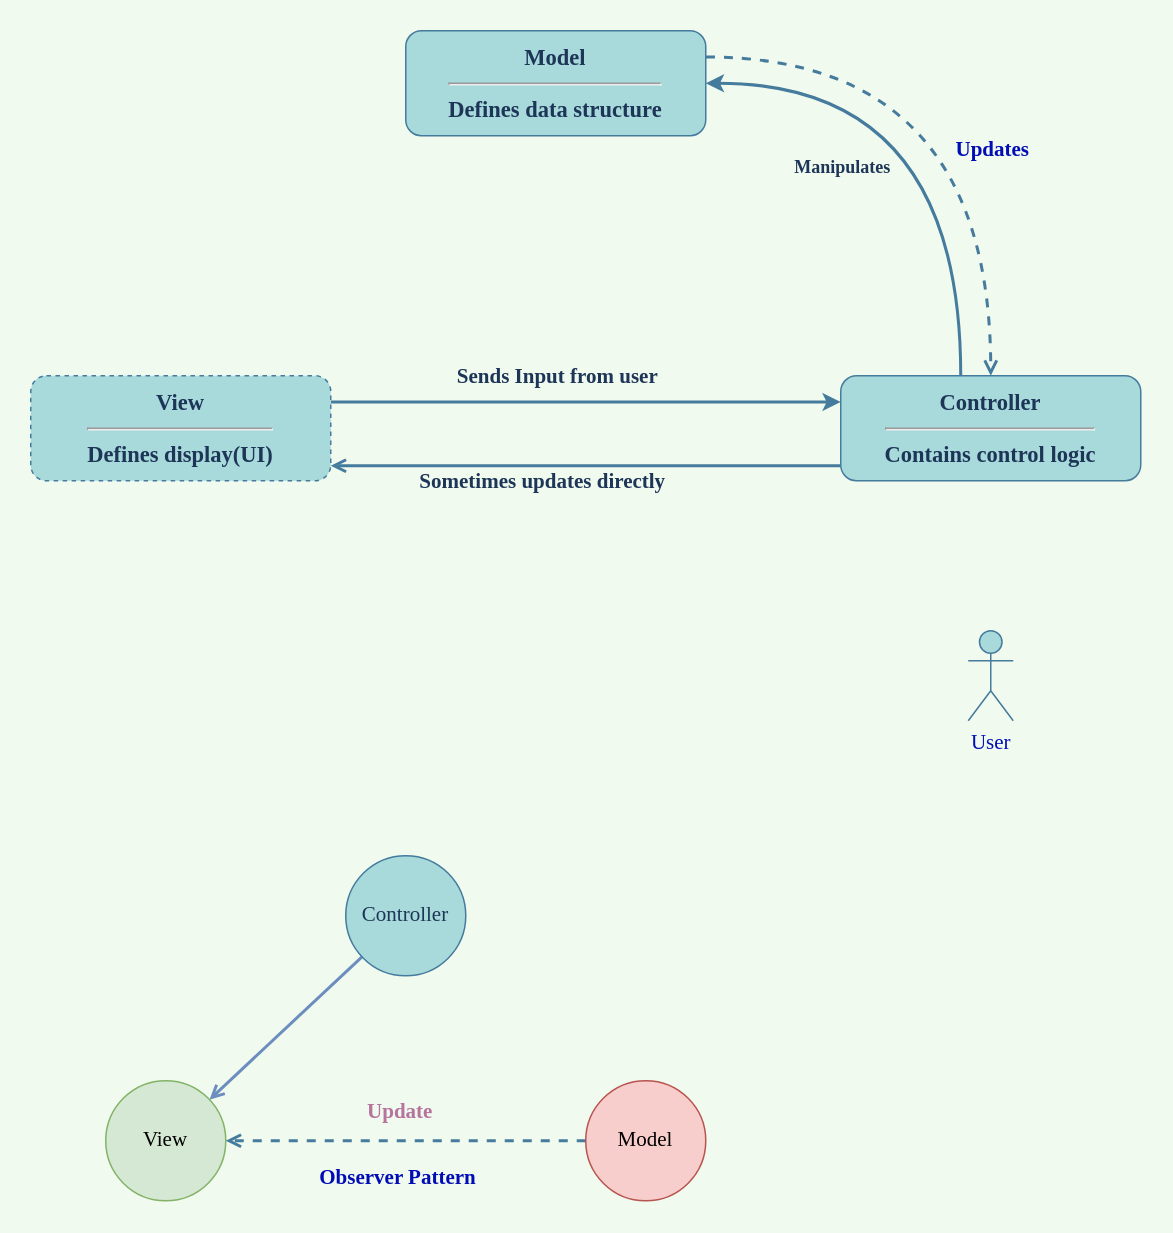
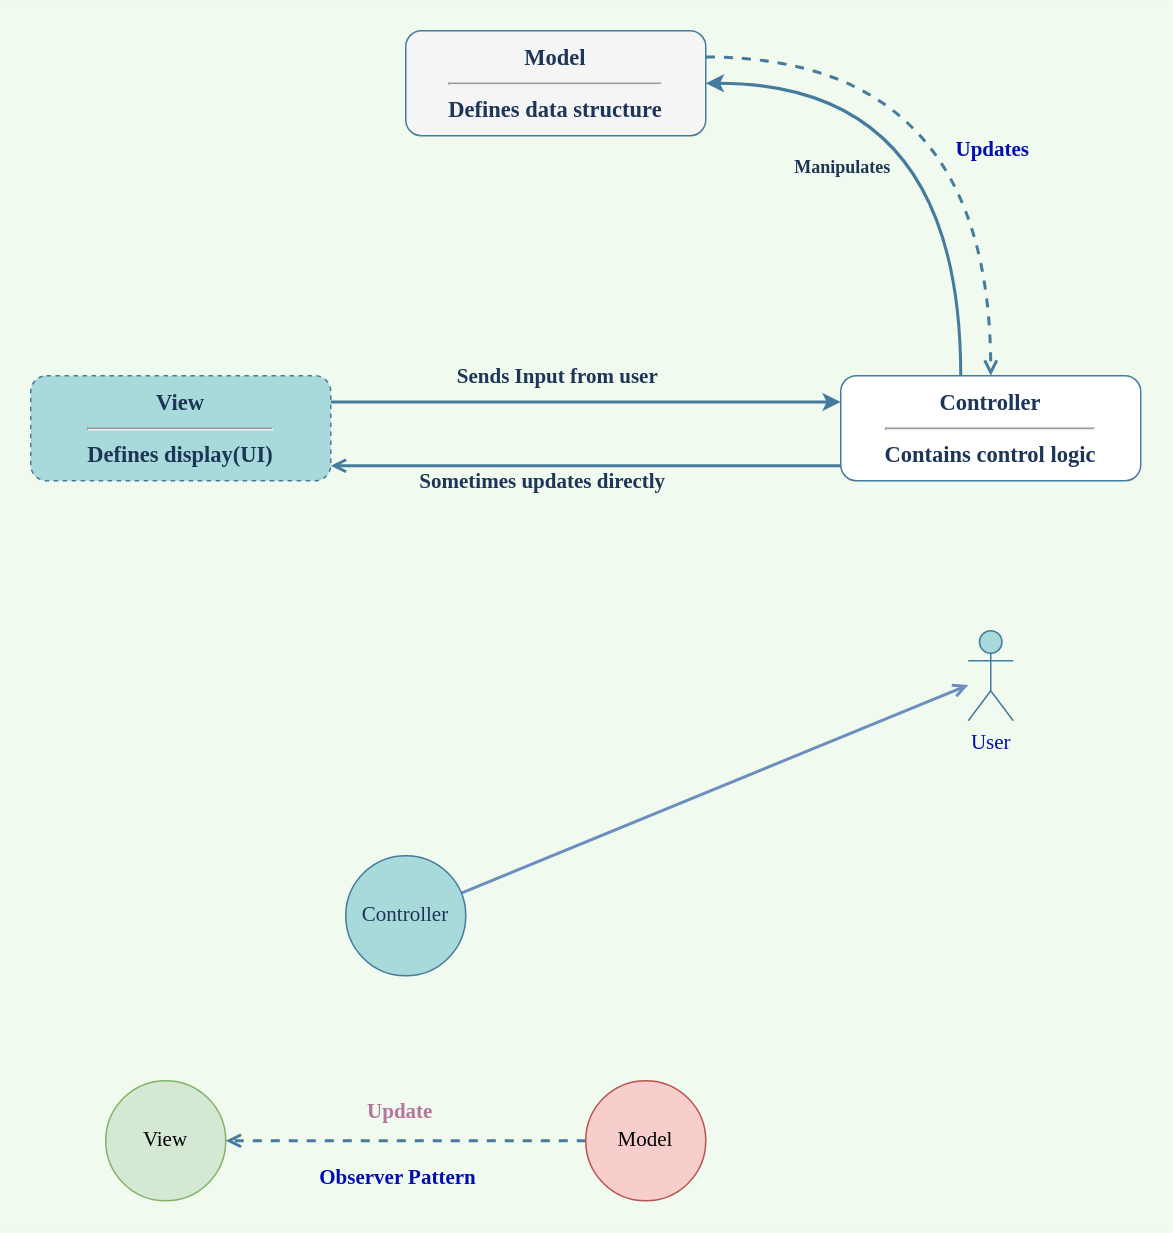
  <mxCell id="0" />
  <mxCell id="1" parent="0" />
  <mxCell id="2" style="edgeStyle=orthogonalEdgeStyle;sketch=0;orthogonalLoop=1;jettySize=auto;html=1;entryX=0.5;entryY=0;entryDx=0;entryDy=0;dashed=1;labelBackgroundColor=none;fontFamily=Comic Sans MS;fontSize=14;fontColor=#000CB5;startArrow=none;startFill=0;endArrow=open;endFill=0;strokeColor=#457B9D;strokeWidth=2;fillColor=#A8DADC;curved=1;exitX=1;exitY=0.25;exitDx=0;exitDy=0;" parent="1" source="4" target="10" edge="1"><mxGeometry relative="1" as="geometry" /></mxCell>
  <mxCell id="3" value="Updates" style="edgeLabel;html=1;align=center;verticalAlign=middle;resizable=0;points=[];fontSize=14;fontFamily=Comic Sans MS;fontColor=#000CB5;labelBackgroundColor=none;fontStyle=1" parent="2" vertex="1" connectable="0"><mxGeometry x="0.25" y="-39" relative="1" as="geometry"><mxPoint x="39" as="offset" /></mxGeometry></mxCell>
- <mxCell id="4" value="Model&lt;hr&gt;Defines data structure" style="rounded=1;whiteSpace=wrap;html=1;fontFamily=Comic Sans MS;fontStyle=1;fontSize=15;fillColor=#A8DADC;strokeColor=#457B9D;fontColor=#1D3557;" parent="1" vertex="1"><mxGeometry x="270" y="20" width="200" height="70" as="geometry" /></mxCell>
+ <mxCell id="4" value="Model&lt;hr&gt;Defines data structure" style="rounded=1;whiteSpace=wrap;html=1;fontFamily=Comic Sans MS;fontStyle=1;fontSize=15;fillColor=#f5f5f5;strokeColor=#457B9D;fontColor=#1D3557;" parent="1" vertex="1"><mxGeometry x="270" y="20" width="200" height="70" as="geometry" /></mxCell>
  <mxCell id="5" style="sketch=0;orthogonalLoop=1;jettySize=auto;html=1;fontColor=#1D3557;strokeColor=#457B9D;strokeWidth=2;fillColor=#A8DADC;labelBackgroundColor=none;entryX=0;entryY=0.25;entryDx=0;entryDy=0;exitX=1;exitY=0.25;exitDx=0;exitDy=0;" parent="1" source="7" target="10" edge="1"><mxGeometry relative="1" as="geometry"><mxPoint x="240" y="270" as="sourcePoint" /><mxPoint x="550" y="270" as="targetPoint" /></mxGeometry></mxCell>
  <mxCell id="6" value="Sends Input from user" style="edgeLabel;html=1;align=center;verticalAlign=middle;resizable=0;points=[];fontSize=14;fontColor=#1D3557;labelBackgroundColor=none;fontFamily=Comic Sans MS;fontStyle=1" parent="5" vertex="1" connectable="0"><mxGeometry x="-0.228" relative="1" as="geometry"><mxPoint x="19" y="-17" as="offset" /></mxGeometry></mxCell>
  <mxCell id="7" value="View&lt;br&gt;&lt;hr&gt;Defines display(UI)" style="rounded=1;whiteSpace=wrap;html=1;fontFamily=Comic Sans MS;fontStyle=1;fontSize=15;fillColor=#A8DADC;strokeColor=#457B9D;fontColor=#1D3557;dashed=1;" parent="1" vertex="1"><mxGeometry x="20" y="250" width="200" height="70" as="geometry" /></mxCell>
  <mxCell id="8" style="edgeStyle=orthogonalEdgeStyle;curved=1;sketch=0;orthogonalLoop=1;jettySize=auto;html=1;entryX=1;entryY=0.5;entryDx=0;entryDy=0;fontColor=#1D3557;strokeColor=#457B9D;strokeWidth=2;fillColor=#A8DADC;" parent="1" source="10" target="4" edge="1"><mxGeometry relative="1" as="geometry"><Array as="points"><mxPoint x="640" y="55" /></Array></mxGeometry></mxCell>
  <mxCell id="9" value="&lt;font face=&quot;Comic Sans MS&quot; style=&quot;font-size: 12px;&quot;&gt;Manipulates&lt;/font&gt;" style="edgeLabel;html=1;align=center;verticalAlign=middle;resizable=0;points=[];fontColor=#1D3557;labelBackgroundColor=none;fontStyle=1;fontSize=12;" parent="8" vertex="1" connectable="0"><mxGeometry x="-0.2" y="40" relative="1" as="geometry"><mxPoint x="-40" y="6" as="offset" /></mxGeometry></mxCell>
- <mxCell id="10" value="Controller&lt;br&gt;&lt;hr&gt;Contains control logic" style="rounded=1;whiteSpace=wrap;html=1;fontFamily=Comic Sans MS;fontStyle=1;fontSize=15;fillColor=#A8DADC;strokeColor=#457B9D;fontColor=#1D3557;" parent="1" vertex="1"><mxGeometry x="560" y="250" width="200" height="70" as="geometry" /></mxCell>
+ <mxCell id="10" value="Controller&lt;br&gt;&lt;hr&gt;Contains control logic" style="rounded=1;whiteSpace=wrap;html=1;fontFamily=Comic Sans MS;fontStyle=1;fontSize=15;fillColor=#ffffff;strokeColor=#457B9D;fontColor=#1D3557;" parent="1" vertex="1"><mxGeometry x="560" y="250" width="200" height="70" as="geometry" /></mxCell>
  <mxCell id="11" style="edgeStyle=orthogonalEdgeStyle;curved=1;sketch=0;orthogonalLoop=1;jettySize=auto;html=1;fontColor=#1D3557;strokeColor=#457B9D;strokeWidth=2;fillColor=#A8DADC;labelBackgroundColor=none;startArrow=open;startFill=0;endArrow=none;endFill=0;" parent="1" source="7" target="10" edge="1"><mxGeometry relative="1" as="geometry"><mxPoint x="240" y="285" as="sourcePoint" /><mxPoint x="530" y="285" as="targetPoint" /><Array as="points"><mxPoint x="480" y="310" /><mxPoint x="480" y="310" /></Array></mxGeometry></mxCell>
  <mxCell id="12" value="Sometimes updates directly" style="edgeLabel;html=1;align=center;verticalAlign=middle;resizable=0;points=[];fontSize=14;fontColor=#1D3557;labelBackgroundColor=none;fontFamily=Comic Sans MS;fontStyle=1" parent="11" vertex="1" connectable="0"><mxGeometry x="-0.228" relative="1" as="geometry"><mxPoint x="9" y="10" as="offset" /></mxGeometry></mxCell>
- <mxCell id="13" value="" style="edgeStyle=none;sketch=0;orthogonalLoop=1;jettySize=auto;html=1;labelBackgroundColor=none;fontFamily=Comic Sans MS;fontSize=14;fontColor=#1D3557;startArrow=none;startFill=0;endArrow=open;endFill=0;strokeColor=#6c8ebf;strokeWidth=2;fillColor=#dae8fc;" parent="1" source="14" target="15" edge="1"><mxGeometry relative="1" as="geometry" /></mxCell>
+ <mxCell id="13" value="" style="edgeStyle=none;sketch=0;orthogonalLoop=1;jettySize=auto;html=1;labelBackgroundColor=none;fontFamily=Comic Sans MS;fontSize=14;fontColor=#1D3557;startArrow=none;startFill=0;endArrow=open;endFill=0;strokeColor=#6c8ebf;strokeWidth=2;fillColor=#dae8fc;" parent="1" source="14" target="20" edge="1"><mxGeometry relative="1" as="geometry" /></mxCell>
  <mxCell id="14" value="Controller" style="ellipse;whiteSpace=wrap;html=1;aspect=fixed;rounded=0;labelBackgroundColor=none;sketch=0;fontFamily=Comic Sans MS;fontSize=14;fontColor=#1D3557;strokeColor=#457B9D;fillColor=#A8DADC;" parent="1" vertex="1"><mxGeometry x="230" y="570" width="80" height="80" as="geometry" /></mxCell>
  <mxCell id="15" value="View" style="ellipse;whiteSpace=wrap;html=1;aspect=fixed;rounded=0;labelBackgroundColor=none;sketch=0;fontFamily=Comic Sans MS;fontSize=14;strokeColor=#82b366;fillColor=#d5e8d4;" parent="1" vertex="1"><mxGeometry x="70" y="720" width="80" height="80" as="geometry" /></mxCell>
  <mxCell id="16" style="edgeStyle=none;sketch=0;orthogonalLoop=1;jettySize=auto;html=1;labelBackgroundColor=none;fontFamily=Comic Sans MS;fontSize=14;fontColor=#1D3557;startArrow=none;startFill=0;endArrow=open;endFill=0;strokeColor=#457B9D;strokeWidth=2;fillColor=#A8DADC;dashed=1;" parent="1" source="18" target="15" edge="1"><mxGeometry relative="1" as="geometry" /></mxCell>
  <mxCell id="17" value="Update" style="edgeLabel;html=1;align=center;verticalAlign=middle;resizable=0;points=[];fontSize=14;fontFamily=Comic Sans MS;fontColor=#B5739D;labelBackgroundColor=none;fontStyle=1" parent="16" vertex="1" connectable="0"><mxGeometry x="0.117" y="-4" relative="1" as="geometry"><mxPoint x="9" y="-16" as="offset" /></mxGeometry></mxCell>
  <mxCell id="18" value="Model" style="ellipse;whiteSpace=wrap;html=1;aspect=fixed;rounded=0;labelBackgroundColor=none;sketch=0;fontFamily=Comic Sans MS;fontSize=14;strokeColor=#b85450;fillColor=#f8cecc;" parent="1" vertex="1"><mxGeometry x="390" y="720" width="80" height="80" as="geometry" /></mxCell>
  <mxCell id="19" value="Observer Pattern" style="text;html=1;strokeColor=none;fillColor=none;align=center;verticalAlign=middle;whiteSpace=wrap;rounded=0;labelBackgroundColor=none;sketch=0;fontFamily=Comic Sans MS;fontSize=14;fontColor=#000CB5;fontStyle=1" parent="1" vertex="1"><mxGeometry x="150" y="770" width="230" height="30" as="geometry" /></mxCell>
  <mxCell id="20" value="User" style="shape=umlActor;verticalLabelPosition=bottom;verticalAlign=top;html=1;outlineConnect=0;rounded=0;labelBackgroundColor=none;sketch=0;fontFamily=Comic Sans MS;fontSize=14;fontColor=#000CB5;strokeColor=#457B9D;fillColor=#A8DADC;" parent="1" vertex="1"><mxGeometry x="645" y="420" width="30" height="60" as="geometry" /></mxCell>
